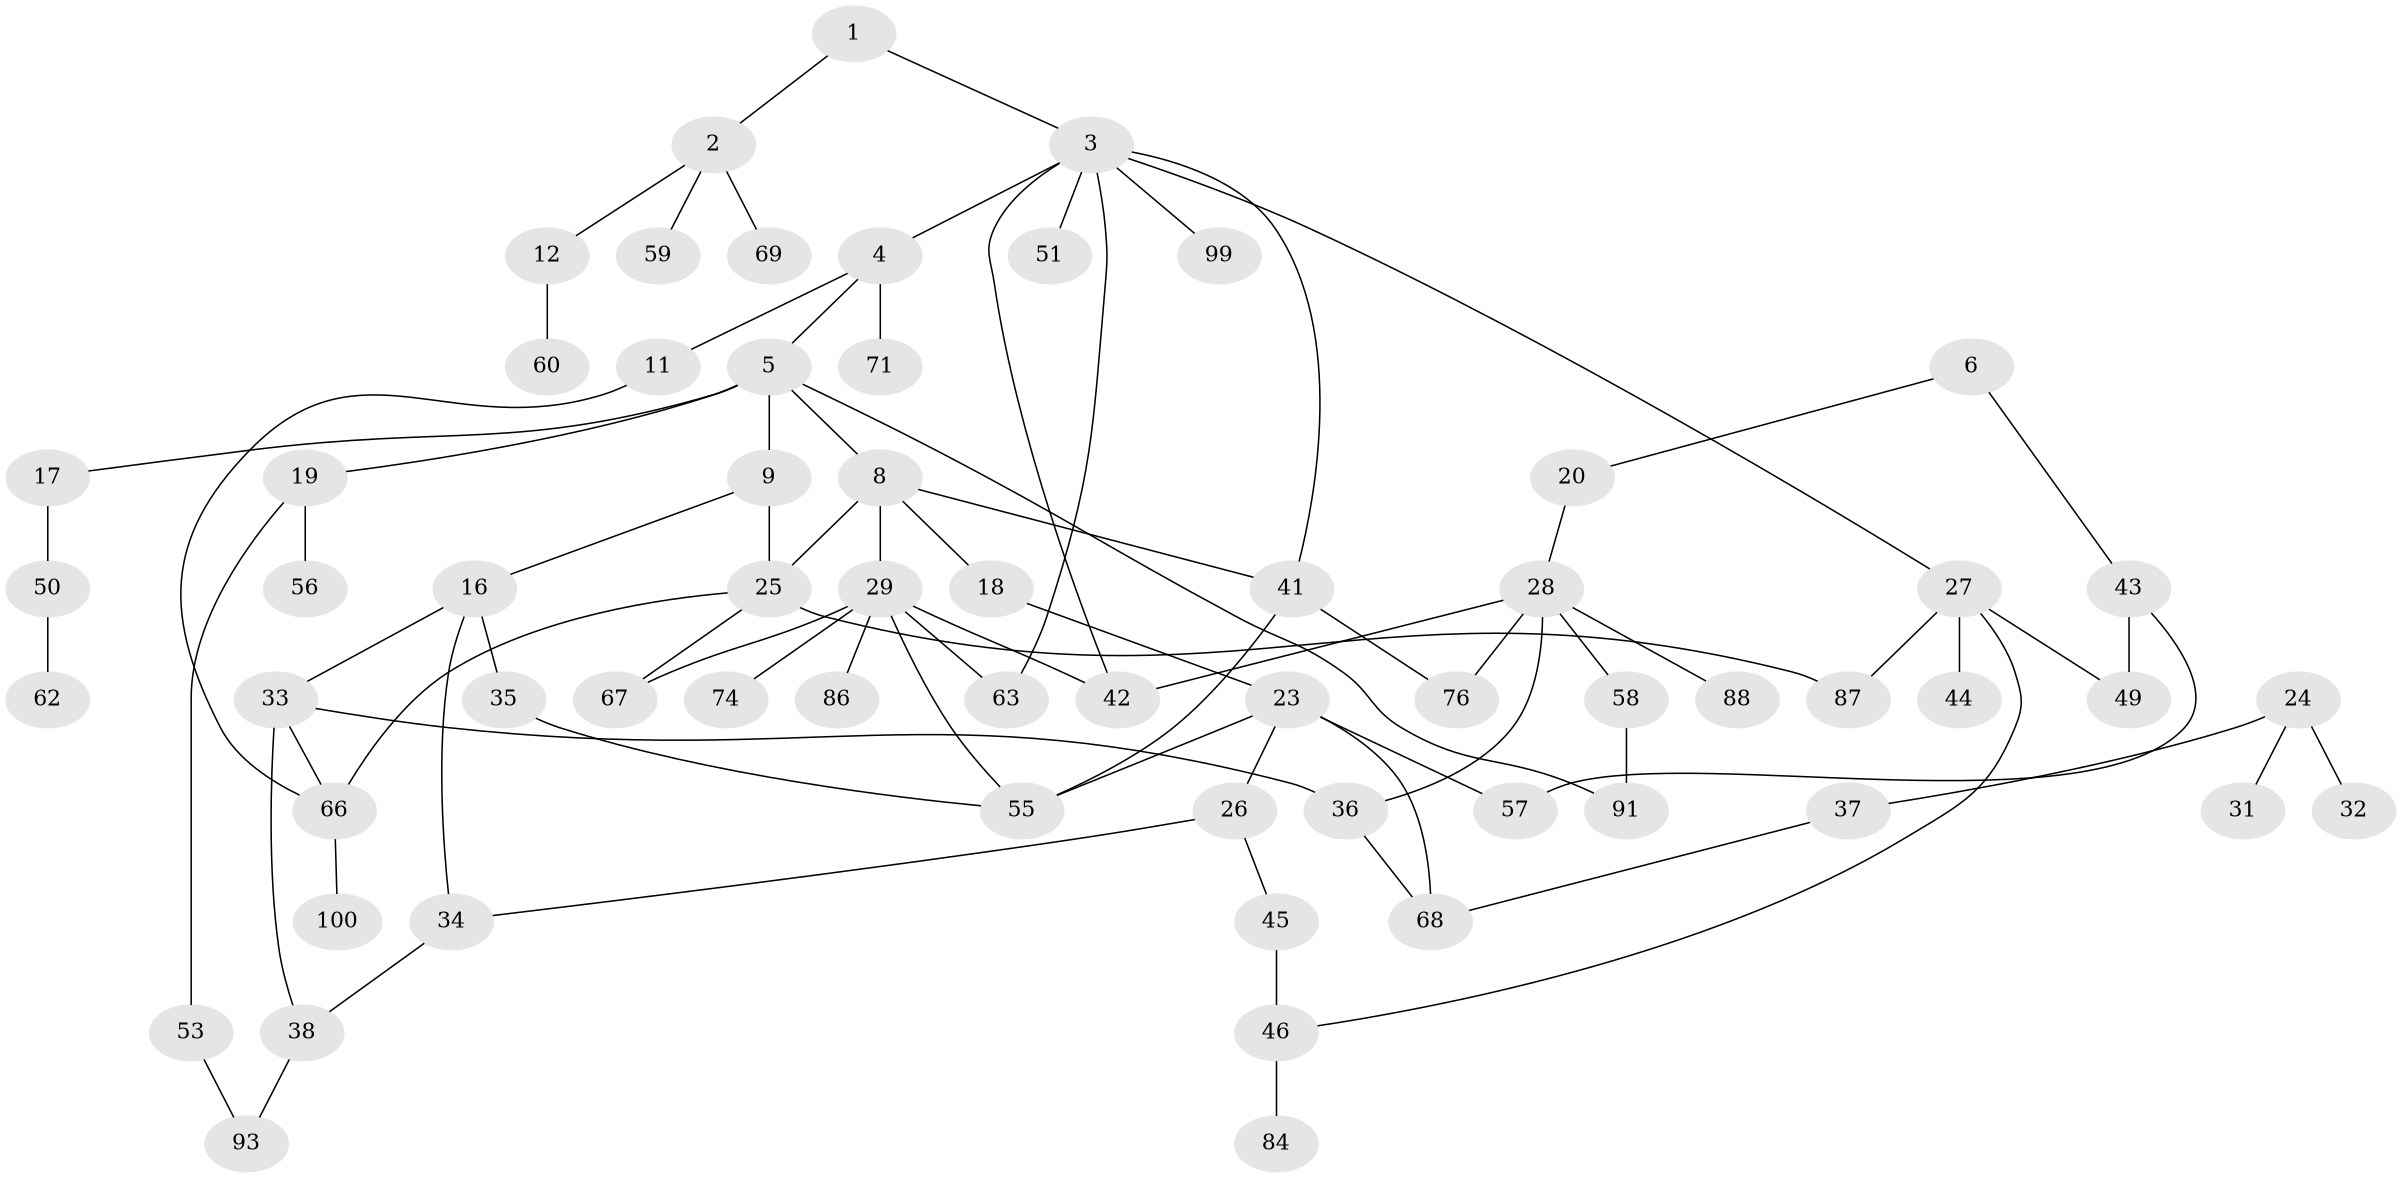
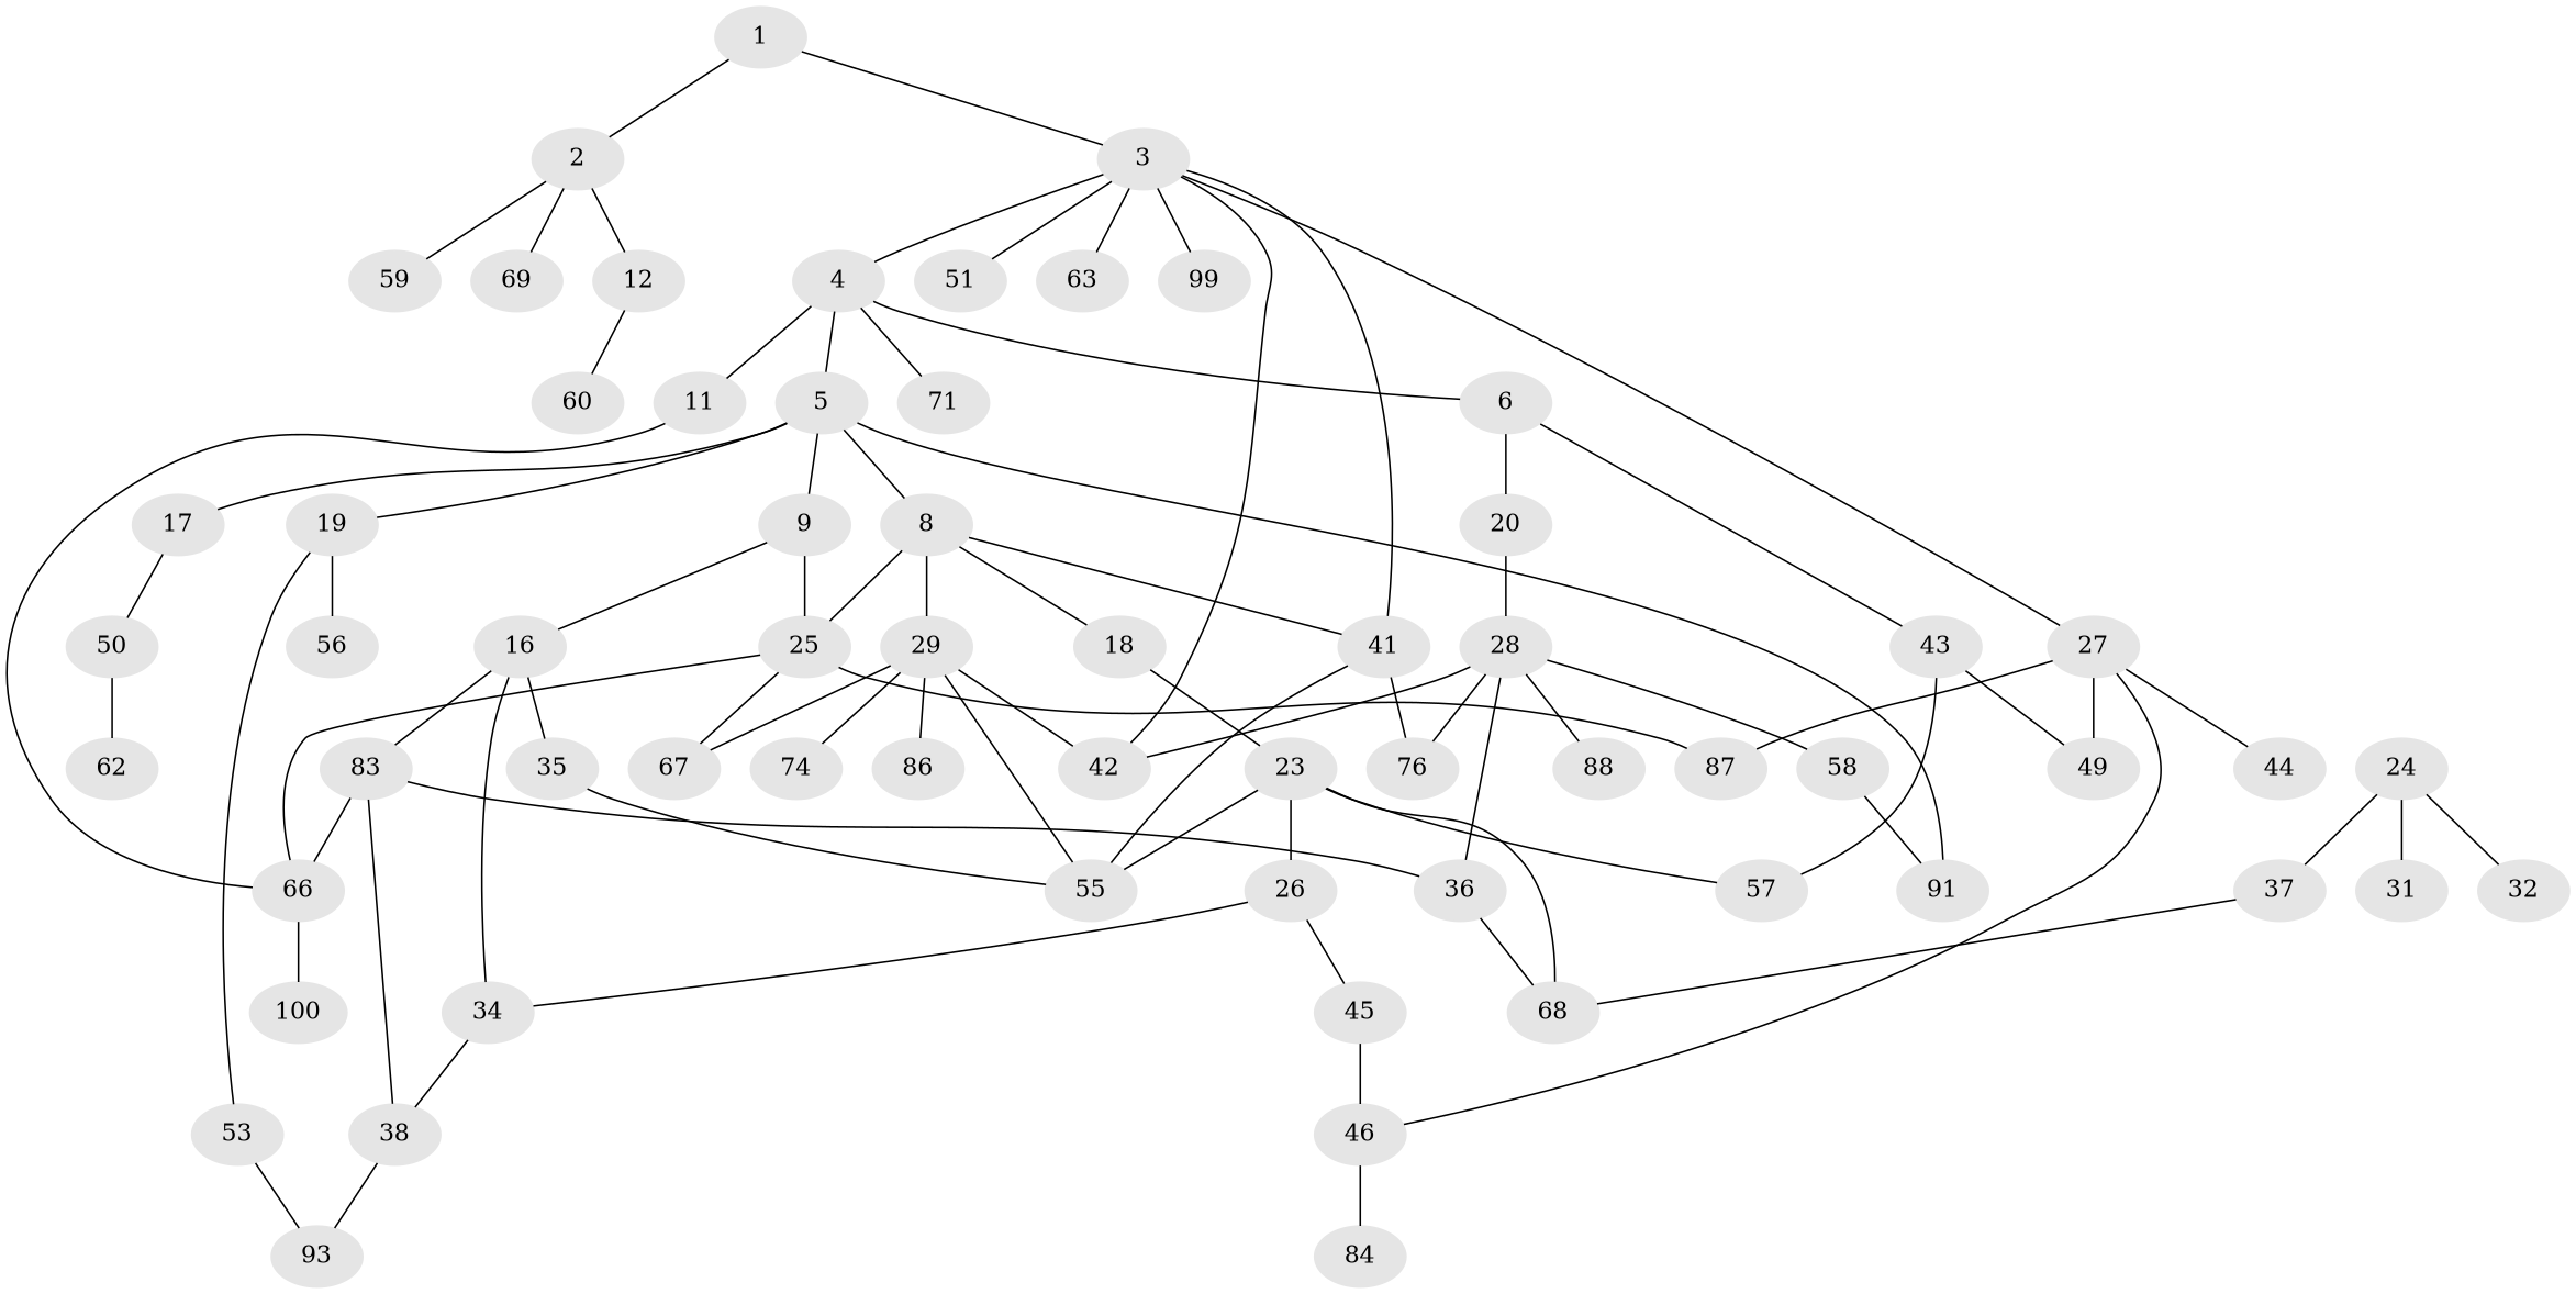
  graph {
    node [color=gray90 style=filled]
    1 [super="+96"]
    2 [super="+14"]
    3 [super="+22"]
    12 [super="+90"]
    59
    69 [super="+94"]
    4 [super="+15"]
    27 [super="+81"]
    41 [super="+80"]
    42 [super="+48"]
    51
    63
    99
    60 [super="+73"]
    5 [super="+13"]
    6 [super="+7"]
    11
    71
    87
    44 [super="+83"]
    46 [super="+70"]
    49 [super="+79"]
    55 [super="+92"]
    76
    8 [super="+10"]
    9
    17 [super="+52"]
    19 [super="+40"]
    91
    20
    43 [super="+47"]
    66 [super="+77"]
    18 [super="+98"]
    25 [super="+82"]
    29 [super="+39"]
    16 [super="+21"]
    50
    53
    56 [super="+85"]
    28 [super="+54"]
    57
    23 [super="+97"]
    67
    74
    86
-   33 [super="+89"]
+   33 [super="+89" label=83]
    34 [super="+64"]
    35
    100
    24 [super="+30"]
    31
    32 [super="+72"]
    37
    36
    38 [super="+65"]
    62 [super="+75"]
    26
    68
    93
    58 [super="+61"]
    88
    45 [super="+78"]
    84
    1 -- 2
    1 -- 3
    2 -- 12
    2 -- 59
    2 -- 69
    3 -- 4
    3 -- 27
    3 -- 41
    3 -- 42
    3 -- 51
    3 -- 63
    3 -- 99
    12 -- 60
    4 -- 5
+   4 -- 6
    4 -- 11
    4 -- 71
    27 -- 87
    27 -- 44
    27 -- 46
    27 -- 49
    41 -- 55
    41 -- 76
    5 -- 8
    5 -- 9
    5 -- 17
    5 -- 19
    5 -- 91
    6 -- 20
    6 -- 43
    11 -- 66
    46 -- 84
    8 -- 41
    8 -- 18
    8 -- 25
    8 -- 29
    9 -- 25
    9 -- 16
    17 -- 50
    19 -- 53
    19 -- 56
    20 -- 28
    43 -- 49
    43 -- 57
    66 -- 100
    18 -- 23
    25 -- 87 [weight=2]
    25 -- 66
    25 -- 67
    29 -- 42
-   29 -- 63
    29 -- 55
    29 -- 67
    29 -- 74
    29 -- 86
    16 -- 33
    16 -- 34
    16 -- 35
    50 -- 62
    53 -- 93
    28 -- 42 [weight=2]
    28 -- 76
    28 -- 36
    28 -- 58
    28 -- 88
    23 -- 55
    23 -- 57
    23 -- 26
    23 -- 68
    33 -- 66
    33 -- 36
    33 -- 38
    34 -- 38
    35 -- 55
    24 -- 31
    24 -- 32
    24 -- 37
    37 -- 68
    36 -- 68
    38 -- 93
    26 -- 34
    26 -- 45
    58 -- 91
    45 -- 46 [weight=2]
  }
